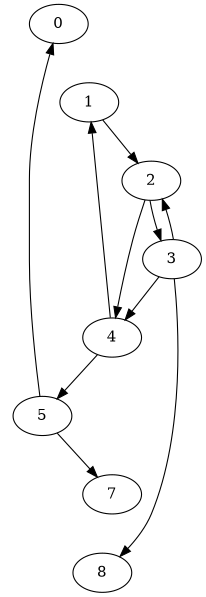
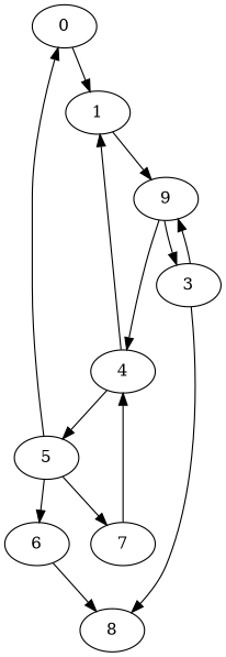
  digraph {
    0
    1
-   2
+   2 [label=9]
    5
+   6
    7
    3
    4
    8
+   0 -> 1
    1 -> 2
    2 -> 3
    2 -> 4
    5 -> 0
+   5 -> 6
    5 -> 7
+   6 -> 8
    3 -> 2
-   3 -> 4
+   7 -> 4
    3 -> 8
    4 -> 1
    4 -> 5
  }
